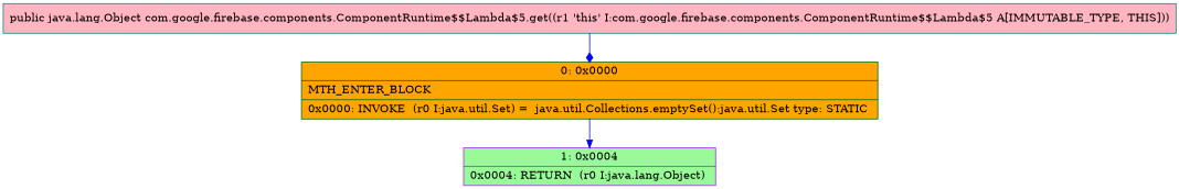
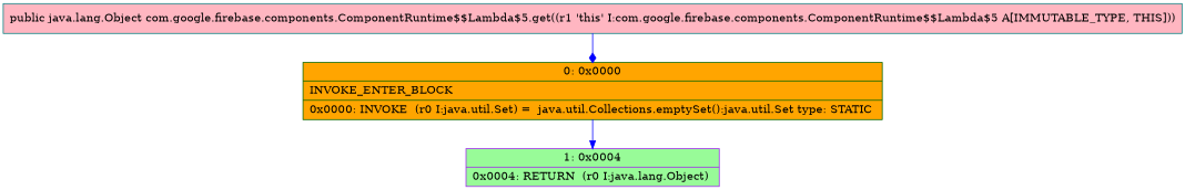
  digraph {
    node [shape=record style=filled]
    edge [color=blue]
-   n1 [label="{0\:\ 0x0000|MTH_ENTER_BLOCK\l|0x0000: INVOKE  (r0 I:java.util.Set) =  java.util.Collections.emptySet():java.util.Set type: STATIC \l}" fillcolor=orange color=darkgreen]
+   n1 [label="{0\:\ 0x0000|INVOKE_ENTER_BLOCK\l|0x0000: INVOKE  (r0 I:java.util.Set) =  java.util.Collections.emptySet():java.util.Set type: STATIC \l}" fillcolor=orange color=darkgreen]
    n2 [label="{1\:\ 0x0004|0x0004: RETURN  (r0 I:java.lang.Object) \l}" fillcolor=palegreen color=purple]
    n3 [label="{public java.lang.Object com.google.firebase.components.ComponentRuntime$$Lambda$5.get((r1 'this' I:com.google.firebase.components.ComponentRuntime$$Lambda$5 A[IMMUTABLE_TYPE, THIS])) }" fillcolor=lightpink color=teal]
    n1 -> n2 [arrowhead=normal]
    n3 -> n1 [arrowhead=diamond]
  }
